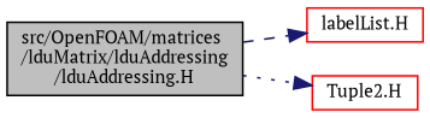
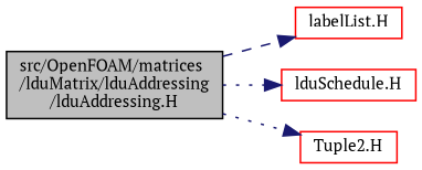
  digraph {
    rankdir=LR
    fontname="PT Serif"
    node [color=red fontname="PT Serif" fontsize=10 shape=record]
    edge [color=midnightblue fontname="PT Serif" fontsize=10 labelfontname=FreeSans labelfontsize=10 style=dotted]
    n1 [color=black fillcolor=grey75 fontcolor=black height=0.2 label="src/OpenFOAM/matrices\l/lduMatrix/lduAddressing\l/lduAddressing.H" style=filled width=0.4]
    n2 [height=0.2 label="labelList.H" width=0.4]
+   n3 [height=0.2 label="lduSchedule.H" width=0.4]
    n4 [height=0.2 label="Tuple2.H" width=0.4]
    n1 -> n2 [style=dashed]
+   n1 -> n3
    n1 -> n4
  }
